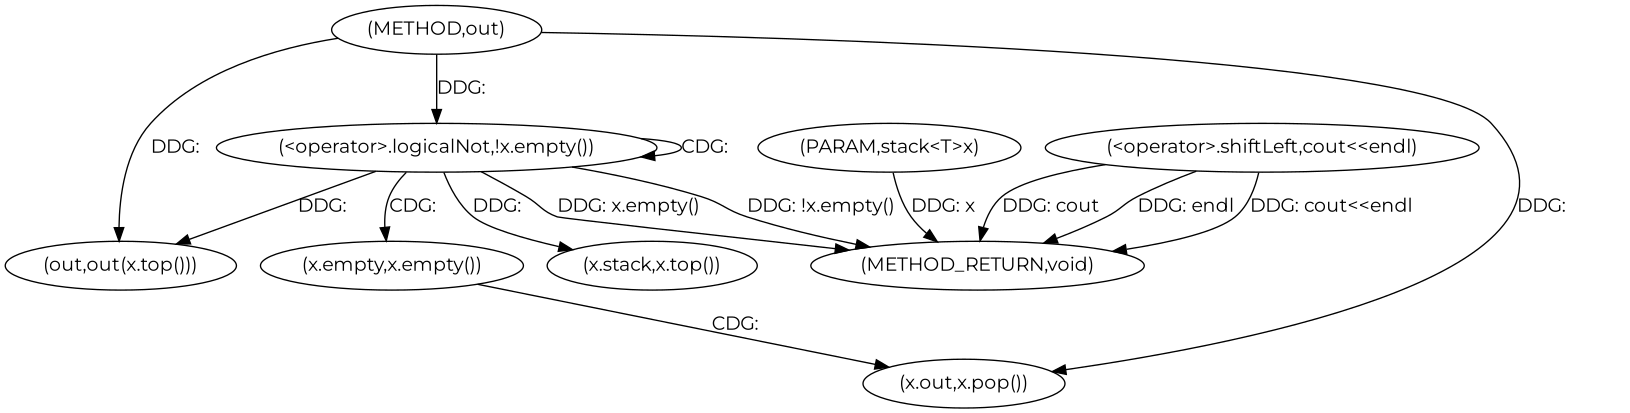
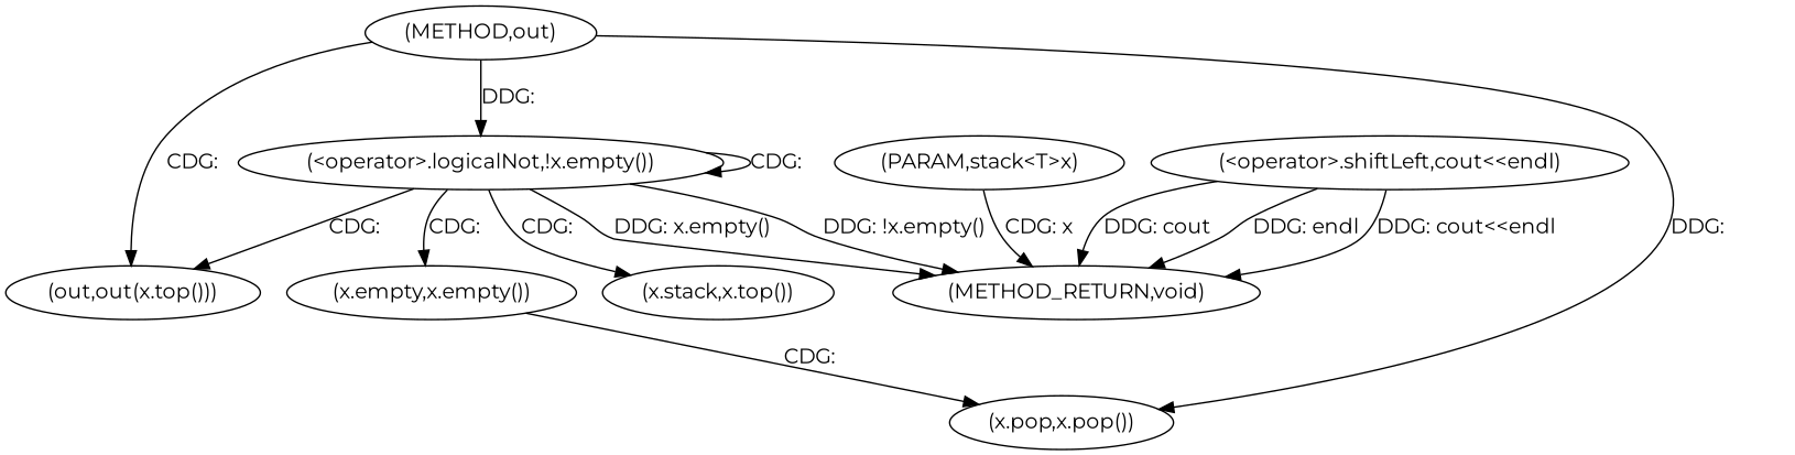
  digraph {
    fontname=Montserrat
    node [fontname=Montserrat]
    edge [fontname=Montserrat]
    n1 [label="(METHOD,out)"]
    n2 [label="(<operator>.logicalNot,!x.empty())"]
    n3 [label="(out,out(x.top()))"]
-   n4 [label="(x.out,x.pop())"]
+   n4 [label="(x.pop,x.pop())"]
    n5 [label="(PARAM,stack<T>x)"]
    n6 [label="(METHOD_RETURN,void)"]
    n7 [label="(<operator>.shiftLeft,cout<<endl)"]
    n8 [label="(x.empty,x.empty())"]
    n9 [label="(x.stack,x.top())"]
    n1 -> n2 [label="DDG: "]
-   n1 -> n3 [label="DDG: "]
+   n1 -> n3 [label="CDG: "]
    n1 -> n4 [label="DDG: "]
    n2 -> n2 [label="CDG: "]
-   n2 -> n3 [label="DDG: "]
+   n2 -> n3 [label="CDG: "]
    n2 -> n6 [label="DDG: x.empty()"]
    n2 -> n6 [label="DDG: !x.empty()"]
    n2 -> n8 [label="CDG: "]
-   n2 -> n9 [label="DDG: "]
-   n5 -> n6 [label="DDG: x"]
+   n2 -> n9 [label="CDG: "]
+   n5 -> n6 [label="CDG: x"]
    n7 -> n6 [label="DDG: endl"]
    n7 -> n6 [label="DDG: cout<<endl"]
    n7 -> n6 [label="DDG: cout"]
    n8 -> n4 [label="CDG: "]
  }
